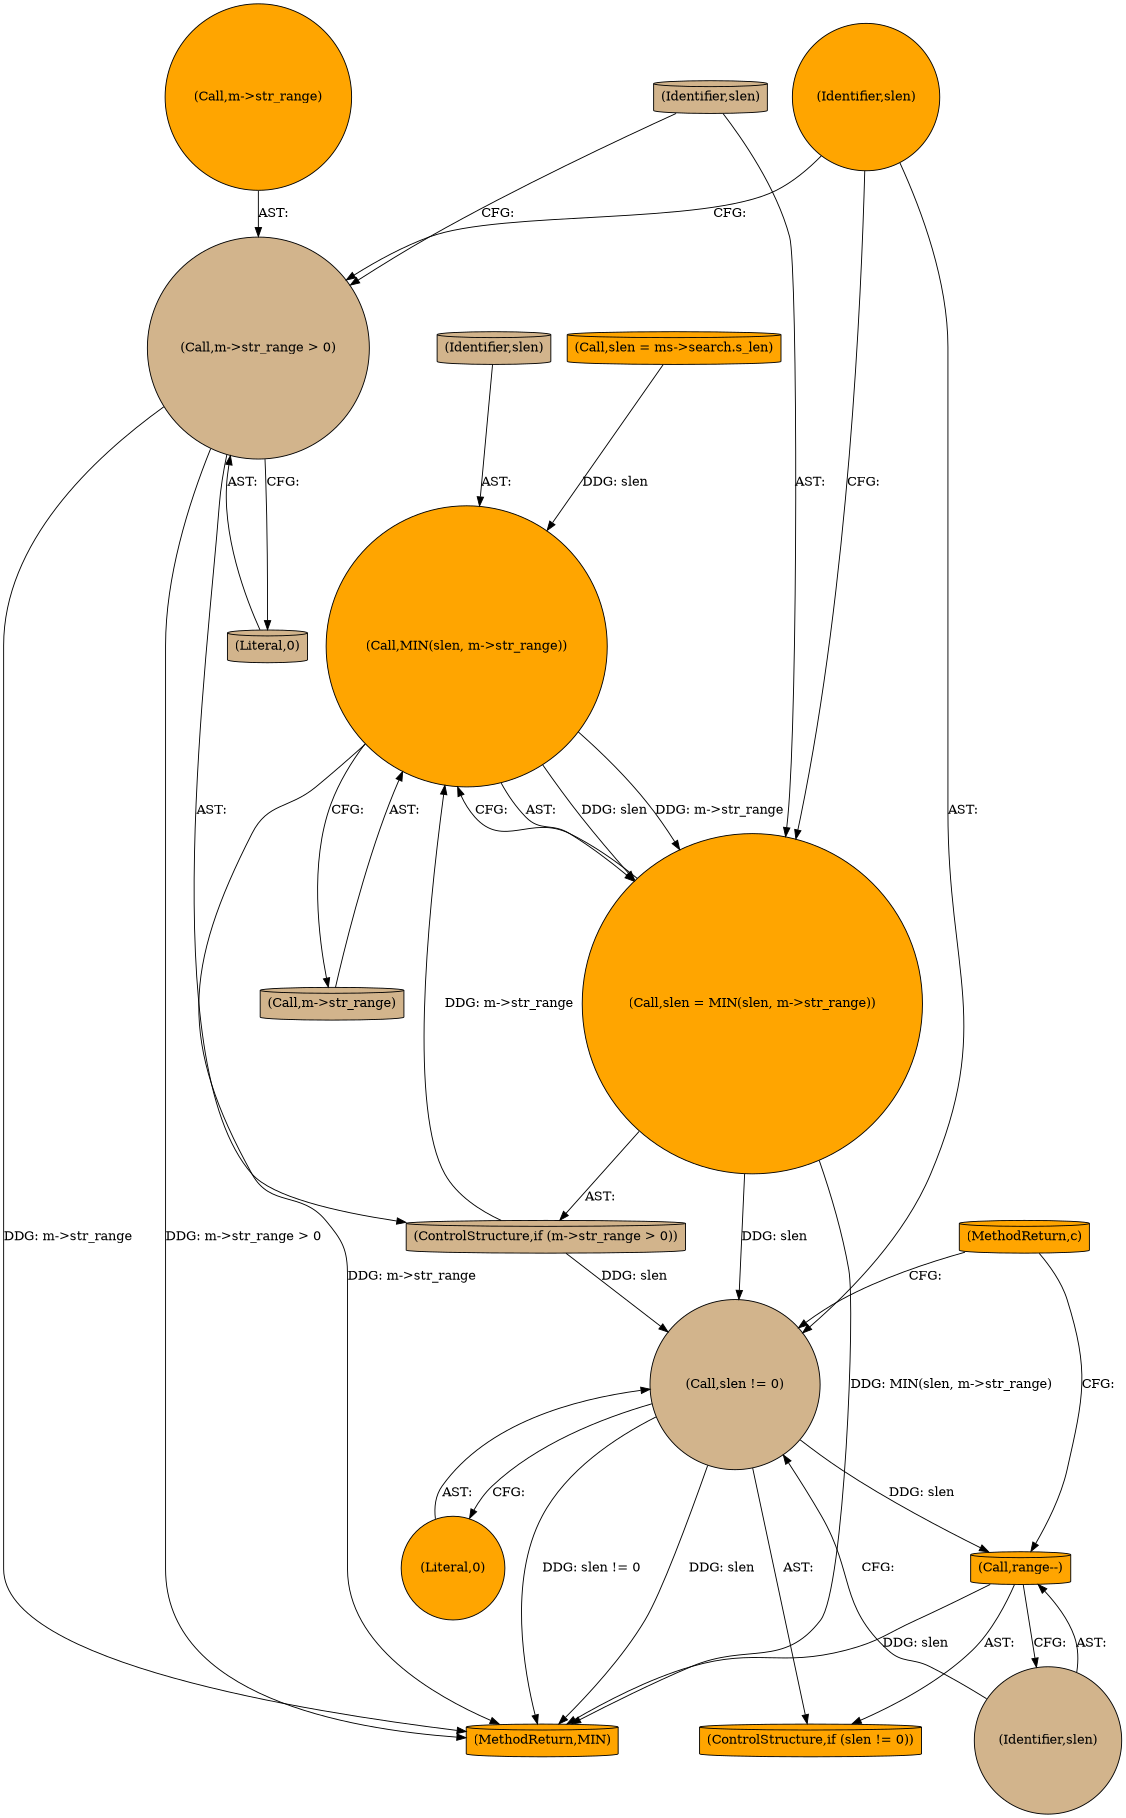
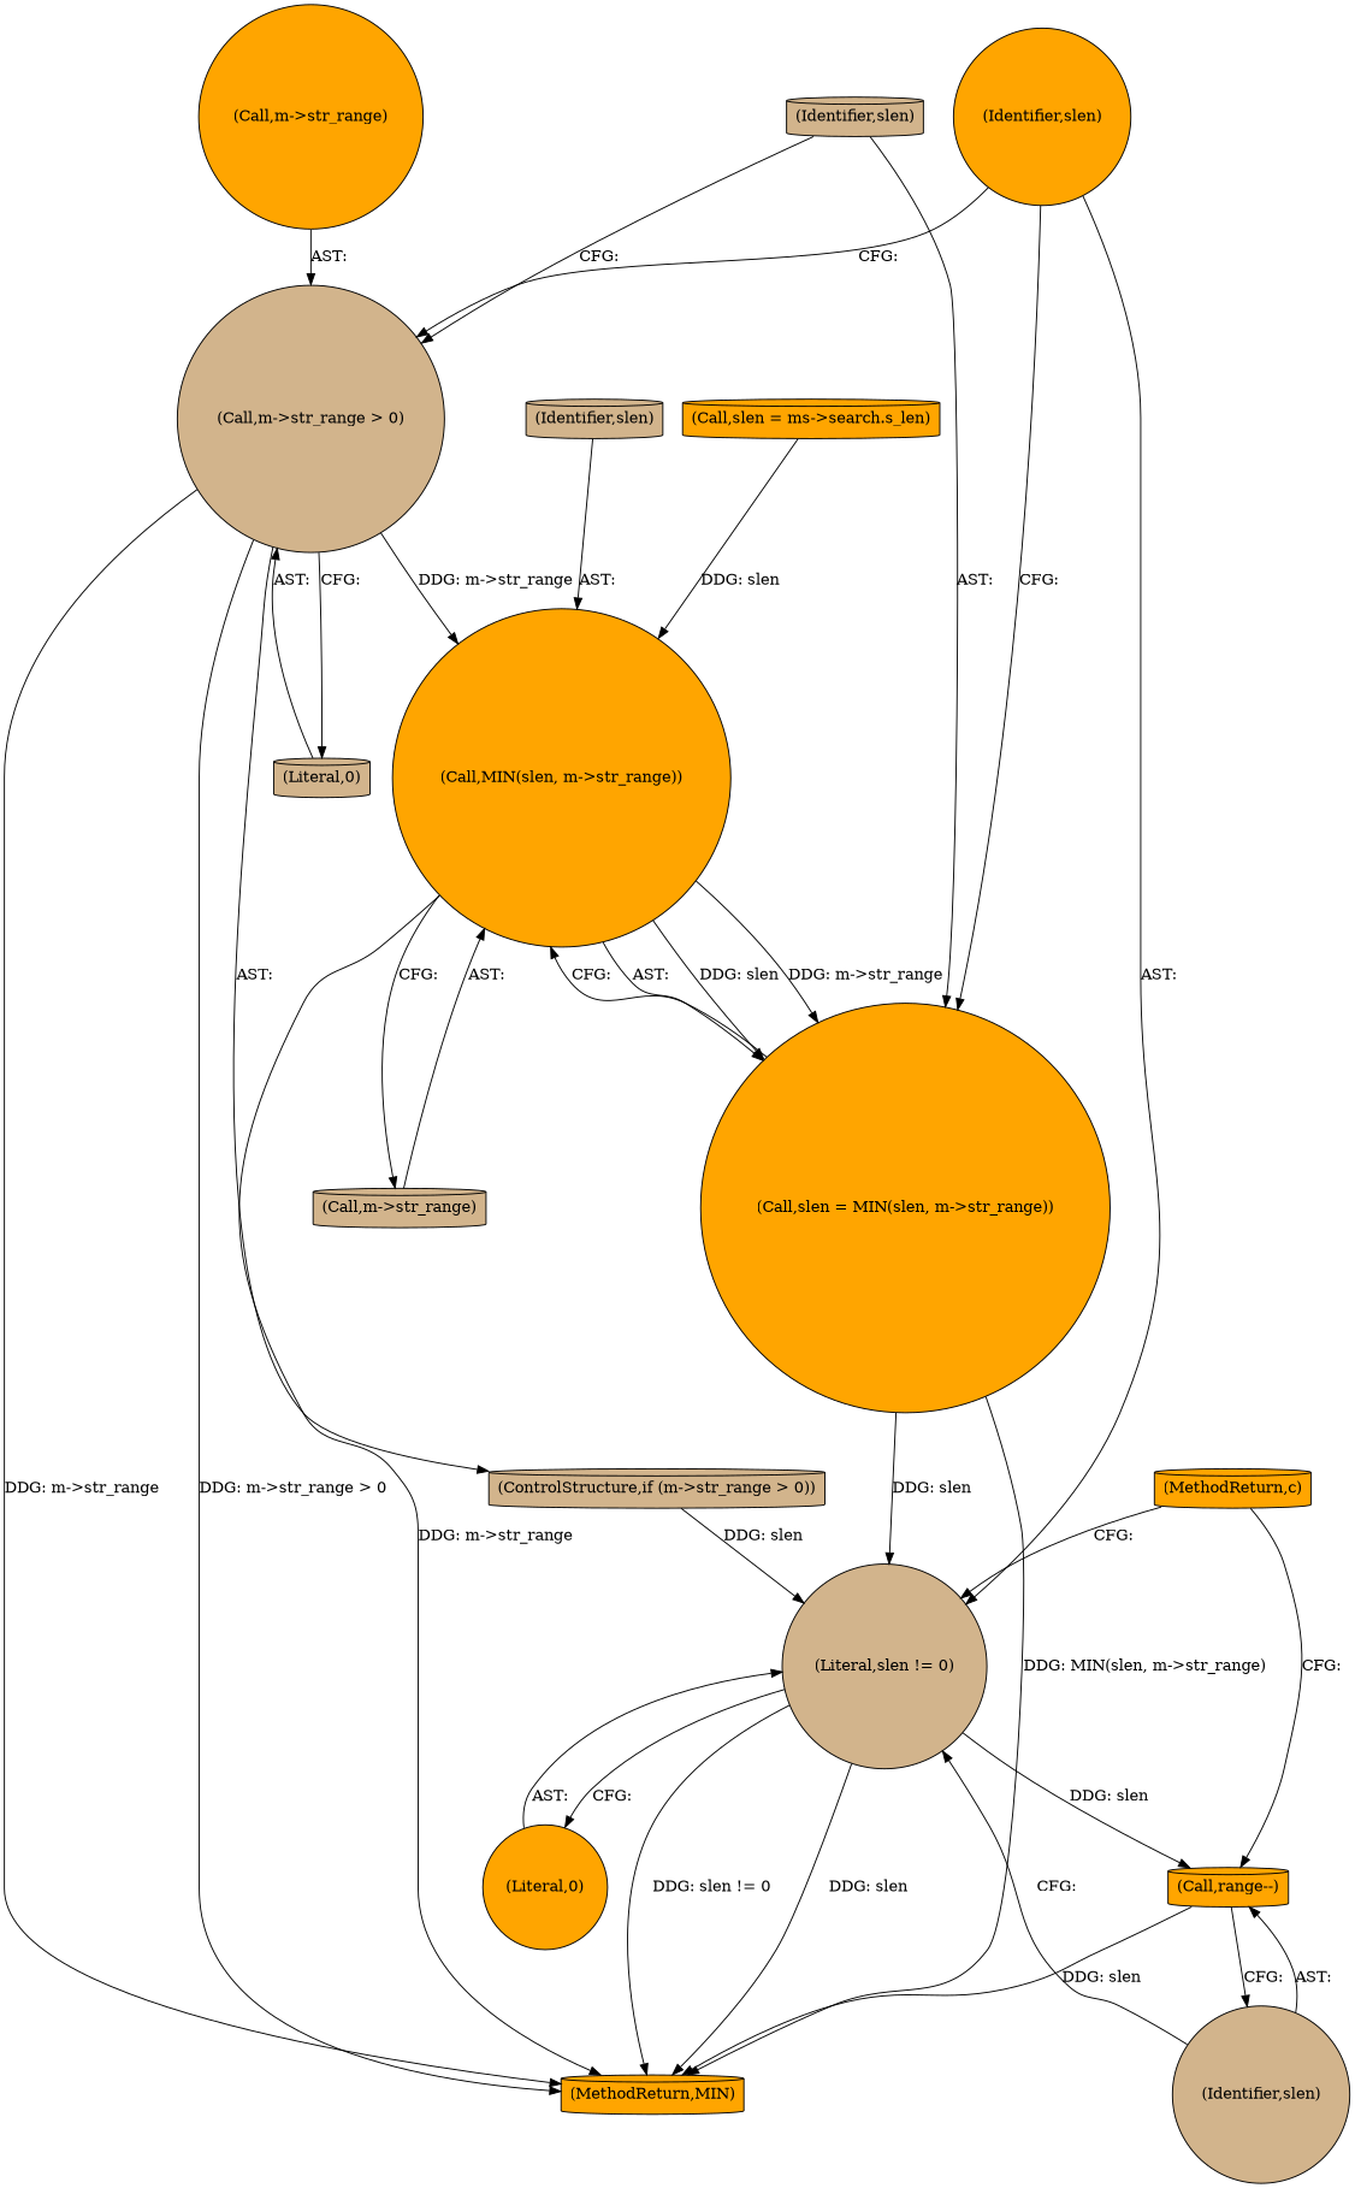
  digraph {
    node [fillcolor=orange shape=cylinder style=filled]
    n1 [fillcolor=tan label="(Call,m->str_range > 0)" shape=circle]
    n2 [label="(Call,MIN(slen, m->str_range))" shape=circle]
    n3 [fillcolor=tan label="(Literal,0)"]
    n4 [label="(MethodReturn,MIN)"]
    n5 [fillcolor=tan label="(ControlStructure,if (m->str_range > 0))"]
    n6 [label="(Call,slen = MIN(slen, m->str_range))" shape=circle]
    n7 [fillcolor=tan label="(Call,m->str_range)"]
-   n8 [fillcolor=tan label="(Call,slen != 0)" shape=circle]
+   n8 [fillcolor=tan label="(Literal,slen != 0)" shape=circle]
    n9 [label="(Call,range--)"]
    n10 [label="(Literal,0)" shape=circle]
-   n11 [label="(ControlStructure,if (slen != 0))"]
    n12 [fillcolor=tan label="(Identifier,slen)" shape=circle]
    n13 [label="(Call,slen = ms->search.s_len)"]
    n14 [label="(Identifier,slen)" shape=circle]
    n15 [label="(Call,m->str_range)" shape=circle]
    n16 [label="(MethodReturn,c)"]
    n17 [fillcolor=tan label="(Identifier,slen)"]
    n18 [fillcolor=tan label="(Identifier,slen)"]
-   n5 -> n2 [label="DDG: m->str_range"]
+   n1 -> n2 [label="DDG: m->str_range"]
    n1 -> n3 [label="CFG: "]
    n1 -> n4 [label="DDG: m->str_range > 0"]
    n1 -> n4 [label="DDG: m->str_range"]
    n1 -> n5 [label="AST: "]
    n2 -> n4 [label="DDG: m->str_range"]
    n2 -> n6 [label="AST: "]
    n2 -> n6 [label="DDG: slen"]
    n2 -> n6 [label="DDG: m->str_range"]
    n2 -> n7 [label="CFG: "]
    n3 -> n1 [label="AST: "]
    n5 -> n8 [label="DDG: slen"]
    n6 -> n2 [label="CFG: "]
    n6 -> n4 [label="DDG: MIN(slen, m->str_range)"]
-   n6 -> n5 [label="AST: "]
    n6 -> n8 [label="DDG: slen"]
    n7 -> n2 [label="AST: "]
    n8 -> n4 [label="DDG: slen"]
    n8 -> n4 [label="DDG: slen != 0"]
    n8 -> n9 [label="DDG: slen"]
    n8 -> n10 [label="CFG: "]
-   n8 -> n11 [label="AST: "]
    n9 -> n4 [label="DDG: slen"]
-   n9 -> n11 [label="AST: "]
    n9 -> n12 [label="CFG: "]
    n10 -> n8 [label="AST: "]
    n12 -> n8 [label="CFG: "]
    n12 -> n9 [label="AST: "]
    n13 -> n2 [label="DDG: slen"]
    n14 -> n1 [label="CFG: "]
    n14 -> n6 [label="CFG: "]
    n14 -> n8 [label="AST: "]
    n15 -> n1 [label="AST: "]
    n16 -> n8 [label="CFG: "]
    n16 -> n9 [label="CFG: "]
    n17 -> n1 [label="CFG: "]
    n17 -> n6 [label="AST: "]
    n18 -> n2 [label="AST: "]
  }
